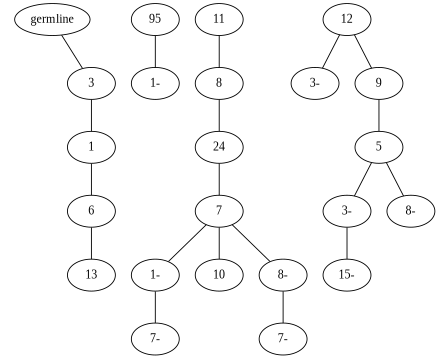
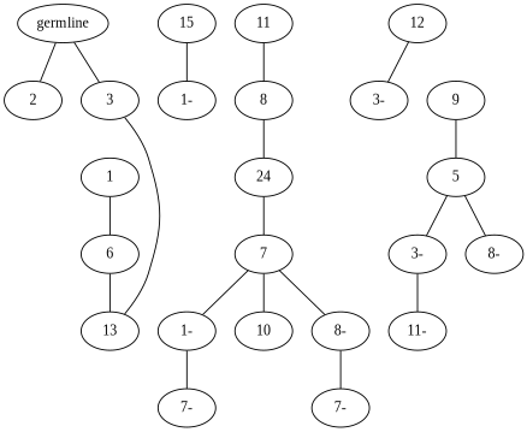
  graph {
    fontname="Liberation Serif"
    node [fontname="Liberation Serif"]
    edge [fontname="Liberation Serif"]
    n1 [label=germline]
+   n2 [label=2]
    n3 [label=3]
    n4 [label=1]
    n5 [label=6]
    n6 [label=13]
-   n7 [label=95]
+   n7 [label=15]
    n8 [label="1-"]
    n9 [label=11]
    n10 [label=8]
    n11 [label=24]
    n12 [label=12]
    n13 [label="3-"]
    n14 [label=9]
    n15 [label=7]
    n16 [label=5]
    n17 [label="3-"]
    n18 [label="8-"]
-   n19 [label="15-"]
+   n19 [label="11-"]
    n20 [label="1-"]
    n21 [label=10]
    n22 [label="8-"]
    n23 [label="7-"]
    n24 [label="7-"]
+   n1 -- n2
    n1 -- n3
-   n3 -- n4
+   n3 -- n6
    n4 -- n5
    n5 -- n6
    n7 -- n8
    n9 -- n10
    n10 -- n11
    n11 -- n15
    n12 -- n13
-   n12 -- n14
    n14 -- n16
    n15 -- n20
    n15 -- n21
    n15 -- n22
    n16 -- n17
    n16 -- n18
    n17 -- n19
    n20 -- n23
    n22 -- n24
  }
